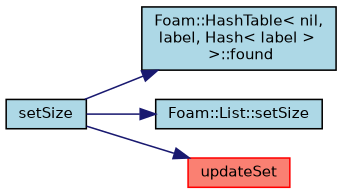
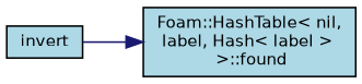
  digraph {
    rankdir=LR
    node [color=black fillcolor=lightblue fontname=Helvetica fontsize=10 shape=record style=filled]
    edge [color=midnightblue fontname=Helvetica fontsize=10 labelfontname=Helvetica labelfontsize=10 style=solid]
-   n1 [fontcolor=black height=0.2 label=setSize width=0.4]
+   n1 [fontcolor=black height=0.2 label=invert width=0.4]
    n2 [height=0.2 label="Foam::HashTable\< nil,\l label, Hash\< label \>\l \>::found" width=0.4]
-   n3 [height=0.2 label="Foam::List::setSize" width=0.4]
-   n4 [color=red fillcolor=salmon height=0.2 label=updateSet width=0.4]
    n1 -> n2
-   n1 -> n3
-   n1 -> n4
  }
